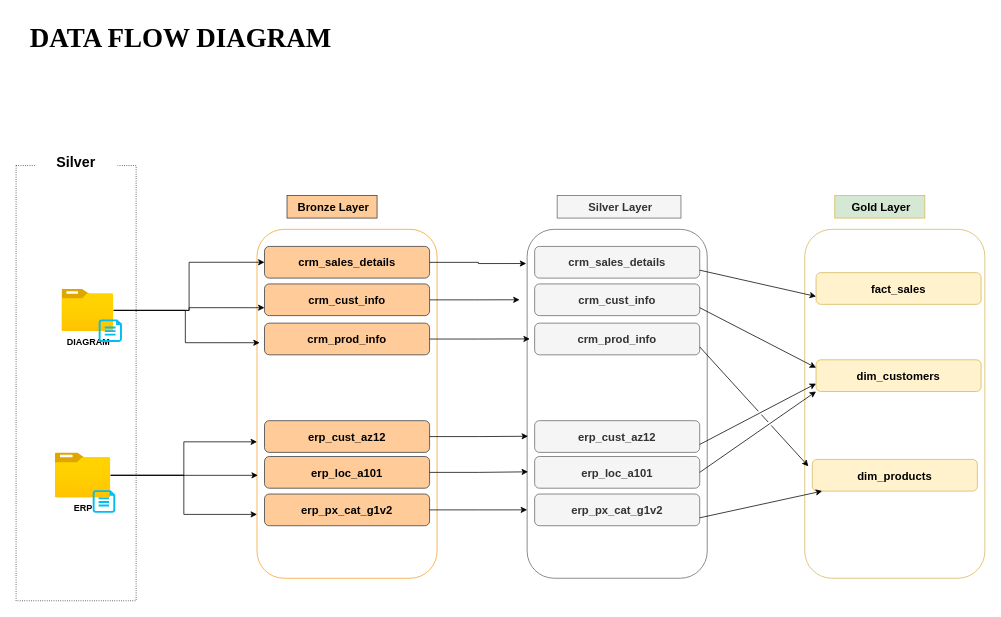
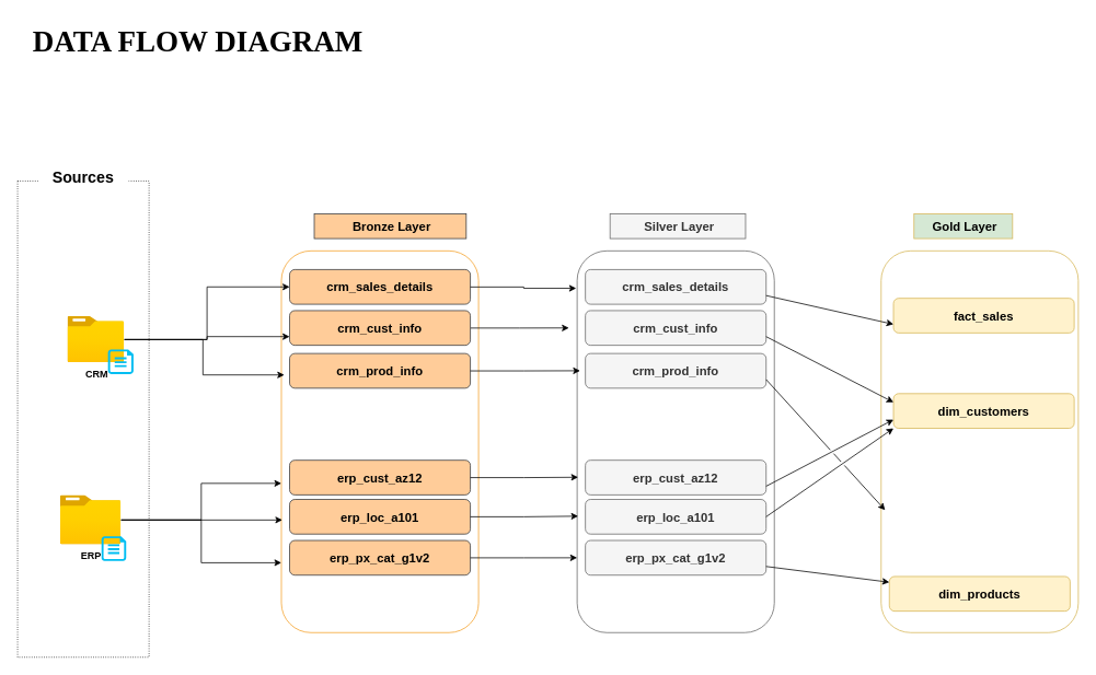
  <mxCell id="0" />
  <mxCell id="1" parent="0" />
- <mxCell id="2" value="&lt;span style=&quot;font-size: 15px;&quot;&gt;&lt;b&gt;&amp;nbsp;Bronze Layer&lt;/b&gt;&lt;/span&gt;" style="rounded=0;whiteSpace=wrap;html=1;fillColor=#ffcc99;strokeColor=#36393d;" parent="1" vertex="1"><mxGeometry x="382" y="260" width="120" height="30" as="geometry" /></mxCell>
+ <mxCell id="2" value="&lt;span style=&quot;font-size: 15px;&quot;&gt;&lt;b&gt;&amp;nbsp;Bronze Layer&lt;/b&gt;&lt;/span&gt;" style="rounded=0;whiteSpace=wrap;html=1;fillColor=#ffcc99;strokeColor=#36393d;" parent="1" vertex="1"><mxGeometry x="382" y="260" width="185" height="30" as="geometry" /></mxCell>
  <mxCell id="3" value="" style="rounded=1;whiteSpace=wrap;html=1;fillColor=none;strokeColor=light-dark(#f5a029, #babdc0);perimeterSpacing=0;" parent="1" vertex="1"><mxGeometry x="342" y="305" width="240" height="465" as="geometry" /></mxCell>
  <mxCell id="4" style="edgeStyle=orthogonalEdgeStyle;rounded=0;orthogonalLoop=1;jettySize=auto;html=1;entryX=0;entryY=0.75;entryDx=0;entryDy=0;" parent="1" source="6" target="14" edge="1"><mxGeometry relative="1" as="geometry" /></mxCell>
  <mxCell id="5" style="edgeStyle=orthogonalEdgeStyle;rounded=0;orthogonalLoop=1;jettySize=auto;html=1;entryX=0;entryY=0.5;entryDx=0;entryDy=0;" parent="1" source="6" target="12" edge="1"><mxGeometry relative="1" as="geometry" /></mxCell>
- <mxCell id="6" value="&lt;b&gt;DIAGRAM&lt;/b&gt;" style="image;aspect=fixed;html=1;points=[];align=center;fontSize=12;image=img/lib/azure2/general/Folder_Blank.svg;" parent="1" vertex="1"><mxGeometry x="82" y="385" width="69" height="56.0" as="geometry" /></mxCell>
+ <mxCell id="6" value="&lt;b&gt;CRM&lt;/b&gt;" style="image;aspect=fixed;html=1;points=[];align=center;fontSize=12;image=img/lib/azure2/general/Folder_Blank.svg;" parent="1" vertex="1"><mxGeometry x="82" y="385" width="69" height="56.0" as="geometry" /></mxCell>
  <mxCell id="7" value="" style="verticalLabelPosition=bottom;html=1;verticalAlign=top;align=center;strokeColor=none;fillColor=#00BEF2;shape=mxgraph.azure.cloud_services_configuration_file;pointerEvents=1;" parent="1" vertex="1"><mxGeometry x="131" y="425" width="31" height="30" as="geometry" /></mxCell>
  <mxCell id="8" value="" style="rounded=0;whiteSpace=wrap;html=1;fillColor=none;dashed=1;dashPattern=1 2;" parent="1" vertex="1"><mxGeometry x="20.93" y="220" width="160" height="580" as="geometry" /></mxCell>
  <mxCell id="9" value="&lt;b&gt;ERP&lt;/b&gt;" style="image;aspect=fixed;html=1;points=[];align=center;fontSize=12;image=img/lib/azure2/general/Folder_Blank.svg;" parent="1" vertex="1"><mxGeometry x="73.07" y="602.75" width="73.93" height="60" as="geometry" /></mxCell>
  <mxCell id="10" value="" style="verticalLabelPosition=bottom;html=1;verticalAlign=top;align=center;strokeColor=none;fillColor=#00BEF2;shape=mxgraph.azure.cloud_services_configuration_file;pointerEvents=1;" parent="1" vertex="1"><mxGeometry x="123.07" y="652.75" width="30" height="30" as="geometry" /></mxCell>
  <mxCell id="11" value="&lt;b&gt;&lt;font face=&quot;Times New Roman&quot; style=&quot;font-size: 36px;&quot;&gt;DATA FLOW DIAGRAM&lt;/font&gt;&lt;/b&gt;" style="text;html=1;align=center;verticalAlign=middle;resizable=0;points=[];autosize=1;strokeColor=none;fillColor=none;" parent="1" vertex="1"><mxGeometry x="24.5" y="20" width="430" height="60" as="geometry" /></mxCell>
  <mxCell id="12" value="&lt;span style=&quot;font-size: 15px;&quot;&gt;&lt;b&gt;crm_sales_details&lt;/b&gt;&lt;/span&gt;" style="rounded=1;whiteSpace=wrap;html=1;fillColor=#ffcc99;strokeColor=#36393d;" parent="1" vertex="1"><mxGeometry x="352" y="327.75" width="220" height="42.25" as="geometry" /></mxCell>
  <mxCell id="13" style="edgeStyle=orthogonalEdgeStyle;rounded=0;orthogonalLoop=1;jettySize=auto;html=1;" parent="1" source="14" edge="1"><mxGeometry relative="1" as="geometry"><mxPoint x="692" y="398.875" as="targetPoint" /></mxGeometry></mxCell>
  <mxCell id="14" value="&lt;span style=&quot;font-size: 15px;&quot;&gt;&lt;b&gt;crm_cust_info&lt;/b&gt;&lt;/span&gt;" style="rounded=1;whiteSpace=wrap;html=1;fillColor=#ffcc99;strokeColor=#36393d;" parent="1" vertex="1"><mxGeometry x="352" y="377.75" width="220" height="42.25" as="geometry" /></mxCell>
  <mxCell id="15" style="edgeStyle=orthogonalEdgeStyle;rounded=0;orthogonalLoop=1;jettySize=auto;html=1;exitX=0.5;exitY=1;exitDx=0;exitDy=0;" parent="1" source="14" target="14" edge="1"><mxGeometry relative="1" as="geometry" /></mxCell>
  <mxCell id="16" value="&lt;span style=&quot;font-size: 15px;&quot;&gt;&lt;b&gt;crm_prod_info&lt;/b&gt;&lt;/span&gt;" style="rounded=1;whiteSpace=wrap;html=1;fillColor=#ffcc99;strokeColor=#36393d;" parent="1" vertex="1"><mxGeometry x="352" y="430" width="220" height="42.25" as="geometry" /></mxCell>
- <mxCell id="17" value="&lt;b&gt;&lt;font style=&quot;font-size: 19px;&quot;&gt;Silver&lt;/font&gt;&lt;/b&gt;" style="rounded=0;whiteSpace=wrap;html=1;strokeColor=none;fontSize=20;glass=0;" parent="1" vertex="1"><mxGeometry x="45.93" y="185" width="110" height="60" as="geometry" /></mxCell>
+ <mxCell id="17" value="&lt;b&gt;&lt;font style=&quot;font-size: 19px;&quot;&gt;Sources&lt;/font&gt;&lt;/b&gt;" style="rounded=0;whiteSpace=wrap;html=1;strokeColor=none;fontSize=20;glass=0;" parent="1" vertex="1"><mxGeometry x="45.93" y="185" width="110" height="60" as="geometry" /></mxCell>
  <mxCell id="18" style="edgeStyle=orthogonalEdgeStyle;rounded=0;orthogonalLoop=1;jettySize=auto;html=1;exitX=0.5;exitY=1;exitDx=0;exitDy=0;" parent="1" source="12" target="12" edge="1"><mxGeometry relative="1" as="geometry" /></mxCell>
  <mxCell id="19" style="edgeStyle=orthogonalEdgeStyle;rounded=0;orthogonalLoop=1;jettySize=auto;html=1;entryX=0.015;entryY=0.325;entryDx=0;entryDy=0;entryPerimeter=0;" parent="1" source="6" target="3" edge="1"><mxGeometry relative="1" as="geometry" /></mxCell>
  <mxCell id="20" value="&lt;span style=&quot;font-size: 15px;&quot;&gt;&lt;b&gt;erp_cust_az12&lt;/b&gt;&lt;/span&gt;" style="rounded=1;whiteSpace=wrap;html=1;fillColor=#ffcc99;strokeColor=#36393d;" parent="1" vertex="1"><mxGeometry x="352" y="560" width="220" height="42.25" as="geometry" /></mxCell>
  <mxCell id="21" value="&lt;span style=&quot;font-size: 15px;&quot;&gt;&lt;b&gt;erp_loc_a101&lt;/b&gt;&lt;/span&gt;" style="rounded=1;whiteSpace=wrap;html=1;fillColor=#ffcc99;strokeColor=#36393d;" parent="1" vertex="1"><mxGeometry x="352" y="607.75" width="220" height="42.25" as="geometry" /></mxCell>
  <mxCell id="22" value="&lt;span style=&quot;font-size: 15px;&quot;&gt;&lt;b&gt;erp_px_cat_g1v2&lt;/b&gt;&lt;/span&gt;" style="rounded=1;whiteSpace=wrap;html=1;fillColor=#ffcc99;strokeColor=#36393d;" parent="1" vertex="1"><mxGeometry x="352" y="657.75" width="220" height="42.25" as="geometry" /></mxCell>
  <mxCell id="23" style="edgeStyle=orthogonalEdgeStyle;rounded=0;orthogonalLoop=1;jettySize=auto;html=1;entryX=0.005;entryY=0.705;entryDx=0;entryDy=0;entryPerimeter=0;" parent="1" source="9" target="3" edge="1"><mxGeometry relative="1" as="geometry" /></mxCell>
  <mxCell id="24" style="edgeStyle=orthogonalEdgeStyle;rounded=0;orthogonalLoop=1;jettySize=auto;html=1;entryX=0;entryY=0.609;entryDx=0;entryDy=0;entryPerimeter=0;" parent="1" source="9" target="3" edge="1"><mxGeometry relative="1" as="geometry" /></mxCell>
  <mxCell id="25" style="edgeStyle=orthogonalEdgeStyle;rounded=0;orthogonalLoop=1;jettySize=auto;html=1;entryX=0;entryY=0.817;entryDx=0;entryDy=0;entryPerimeter=0;" parent="1" source="9" target="3" edge="1"><mxGeometry relative="1" as="geometry" /></mxCell>
  <mxCell id="26" value="&lt;span style=&quot;font-size: 15px;&quot;&gt;&lt;b&gt;&amp;nbsp;Silver Layer&lt;/b&gt;&lt;/span&gt;" style="rounded=0;whiteSpace=wrap;html=1;fillColor=#f5f5f5;strokeColor=#666666;fontColor=#333333;" parent="1" vertex="1"><mxGeometry x="742" y="260" width="165" height="30" as="geometry" /></mxCell>
  <mxCell id="27" value="" style="rounded=1;whiteSpace=wrap;html=1;fillColor=none;strokeColor=#666666;perimeterSpacing=0;fontColor=#333333;" parent="1" vertex="1"><mxGeometry x="702" y="305" width="240" height="465" as="geometry" /></mxCell>
  <mxCell id="28" value="&lt;span style=&quot;font-size: 15px;&quot;&gt;&lt;b&gt;crm_sales_details&lt;/b&gt;&lt;/span&gt;" style="rounded=1;whiteSpace=wrap;html=1;fillColor=#f5f5f5;strokeColor=#666666;fontColor=#333333;" parent="1" vertex="1"><mxGeometry x="712" y="327.75" width="220" height="42.25" as="geometry" /></mxCell>
  <mxCell id="29" value="&lt;span style=&quot;font-size: 15px;&quot;&gt;&lt;b&gt;crm_cust_info&lt;/b&gt;&lt;/span&gt;" style="rounded=1;whiteSpace=wrap;html=1;fillColor=#f5f5f5;strokeColor=#666666;fontColor=#333333;" parent="1" vertex="1"><mxGeometry x="712" y="377.75" width="220" height="42.25" as="geometry" /></mxCell>
  <mxCell id="30" style="edgeStyle=orthogonalEdgeStyle;rounded=0;orthogonalLoop=1;jettySize=auto;html=1;exitX=0.5;exitY=1;exitDx=0;exitDy=0;fillColor=#f5f5f5;strokeColor=#666666;" parent="1" source="29" target="29" edge="1"><mxGeometry relative="1" as="geometry" /></mxCell>
  <mxCell id="31" value="&lt;span style=&quot;font-size: 15px;&quot;&gt;&lt;b&gt;crm_prod_info&lt;/b&gt;&lt;/span&gt;" style="rounded=1;whiteSpace=wrap;html=1;fillColor=#f5f5f5;strokeColor=#666666;fontColor=#333333;" parent="1" vertex="1"><mxGeometry x="712" y="430" width="220" height="42.25" as="geometry" /></mxCell>
  <mxCell id="32" style="edgeStyle=orthogonalEdgeStyle;rounded=0;orthogonalLoop=1;jettySize=auto;html=1;exitX=0.5;exitY=1;exitDx=0;exitDy=0;fillColor=#f5f5f5;strokeColor=#666666;" parent="1" source="28" target="28" edge="1"><mxGeometry relative="1" as="geometry" /></mxCell>
  <mxCell id="33" value="&lt;span style=&quot;font-size: 15px;&quot;&gt;&lt;b&gt;erp_cust_az12&lt;/b&gt;&lt;/span&gt;" style="rounded=1;whiteSpace=wrap;html=1;fillColor=#f5f5f5;strokeColor=#666666;fontColor=#333333;" parent="1" vertex="1"><mxGeometry x="712" y="560" width="220" height="42.25" as="geometry" /></mxCell>
  <mxCell id="34" value="&lt;span style=&quot;font-size: 15px;&quot;&gt;&lt;b&gt;erp_loc_a101&lt;/b&gt;&lt;/span&gt;" style="rounded=1;whiteSpace=wrap;html=1;fillColor=#f5f5f5;strokeColor=#666666;fontColor=#333333;" parent="1" vertex="1"><mxGeometry x="712" y="607.75" width="220" height="42.25" as="geometry" /></mxCell>
  <mxCell id="35" value="&lt;span style=&quot;font-size: 15px;&quot;&gt;&lt;b&gt;erp_px_cat_g1v2&lt;/b&gt;&lt;/span&gt;" style="rounded=1;whiteSpace=wrap;html=1;fillColor=#f5f5f5;strokeColor=#666666;fontColor=#333333;" parent="1" vertex="1"><mxGeometry x="712" y="657.75" width="220" height="42.25" as="geometry" /></mxCell>
  <mxCell id="36" style="edgeStyle=orthogonalEdgeStyle;rounded=0;orthogonalLoop=1;jettySize=auto;html=1;entryX=0.015;entryY=0.314;entryDx=0;entryDy=0;entryPerimeter=0;" parent="1" source="16" target="27" edge="1"><mxGeometry relative="1" as="geometry" /></mxCell>
  <mxCell id="37" style="edgeStyle=orthogonalEdgeStyle;rounded=0;orthogonalLoop=1;jettySize=auto;html=1;entryX=0.005;entryY=0.593;entryDx=0;entryDy=0;entryPerimeter=0;" parent="1" source="20" target="27" edge="1"><mxGeometry relative="1" as="geometry" /></mxCell>
  <mxCell id="38" style="edgeStyle=orthogonalEdgeStyle;rounded=0;orthogonalLoop=1;jettySize=auto;html=1;entryX=0.005;entryY=0.695;entryDx=0;entryDy=0;entryPerimeter=0;" parent="1" source="21" target="27" edge="1"><mxGeometry relative="1" as="geometry" /></mxCell>
  <mxCell id="39" style="edgeStyle=orthogonalEdgeStyle;rounded=0;orthogonalLoop=1;jettySize=auto;html=1;entryX=0;entryY=0.804;entryDx=0;entryDy=0;entryPerimeter=0;" parent="1" source="22" target="27" edge="1"><mxGeometry relative="1" as="geometry" /></mxCell>
  <mxCell id="40" style="edgeStyle=orthogonalEdgeStyle;rounded=0;orthogonalLoop=1;jettySize=auto;html=1;entryX=-0.005;entryY=0.098;entryDx=0;entryDy=0;entryPerimeter=0;" parent="1" source="12" target="27" edge="1"><mxGeometry relative="1" as="geometry" /></mxCell>
  <mxCell id="41" value="&lt;span style=&quot;font-size: 15px;&quot;&gt;&lt;b&gt;&amp;nbsp;Gold Layer&lt;/b&gt;&lt;/span&gt;" style="rounded=0;whiteSpace=wrap;html=1;fillColor=#d5e8d4;strokeColor=#d6b656;" vertex="1" parent="1"><mxGeometry x="1112" y="260" width="120" height="30" as="geometry" /></mxCell>
  <mxCell id="42" value="" style="rounded=1;whiteSpace=wrap;html=1;fillColor=none;strokeColor=#d6b656;perimeterSpacing=0;" vertex="1" parent="1"><mxGeometry x="1072" y="305" width="240" height="465" as="geometry" /></mxCell>
  <mxCell id="43" value="&lt;span style=&quot;font-size: 15px;&quot;&gt;&lt;b&gt;fact_sales&lt;/b&gt;&lt;/span&gt;" style="rounded=1;whiteSpace=wrap;html=1;fillColor=#fff2cc;strokeColor=#d6b656;" vertex="1" parent="1"><mxGeometry x="1087" y="362.75" width="220" height="42.25" as="geometry" /></mxCell>
  <mxCell id="44" value="&lt;span style=&quot;font-size: 15px;&quot;&gt;&lt;b&gt;dim_customers&lt;/b&gt;&lt;/span&gt;" style="rounded=1;whiteSpace=wrap;html=1;fillColor=#fff2cc;strokeColor=#d6b656;" vertex="1" parent="1"><mxGeometry x="1087" y="478.87" width="220" height="42.25" as="geometry" /></mxCell>
  <mxCell id="45" style="edgeStyle=orthogonalEdgeStyle;rounded=0;orthogonalLoop=1;jettySize=auto;html=1;exitX=0.5;exitY=1;exitDx=0;exitDy=0;fillColor=#fff2cc;strokeColor=#d6b656;" edge="1" parent="1" source="44" target="44"><mxGeometry relative="1" as="geometry" /></mxCell>
- <mxCell id="46" value="&lt;span style=&quot;font-size: 15px;&quot;&gt;&lt;b&gt;dim_products&lt;/b&gt;&lt;/span&gt;" style="rounded=1;whiteSpace=wrap;html=1;fillColor=#fff2cc;strokeColor=#d6b656;" vertex="1" parent="1"><mxGeometry x="1082" y="611.62" width="220" height="42.25" as="geometry" /></mxCell>
+ <mxCell id="46" value="&lt;span style=&quot;font-size: 15px;&quot;&gt;&lt;b&gt;dim_products&lt;/b&gt;&lt;/span&gt;" style="rounded=1;whiteSpace=wrap;html=1;fillColor=#fff2cc;strokeColor=#d6b656;" vertex="1" parent="1"><mxGeometry x="1082" y="701.62" width="220" height="42.25" as="geometry" /></mxCell>
  <mxCell id="47" style="edgeStyle=orthogonalEdgeStyle;rounded=0;orthogonalLoop=1;jettySize=auto;html=1;exitX=0.5;exitY=1;exitDx=0;exitDy=0;fillColor=#fff2cc;strokeColor=#d6b656;" edge="1" parent="1" source="43" target="43"><mxGeometry relative="1" as="geometry" /></mxCell>
  <mxCell id="48" value="" style="endArrow=classic;html=1;rounded=0;exitX=1;exitY=0.75;exitDx=0;exitDy=0;entryX=0;entryY=0.75;entryDx=0;entryDy=0;jumpStyle=gap;" edge="1" parent="1" source="28" target="43"><mxGeometry width="50" height="50" relative="1" as="geometry"><mxPoint x="962" y="460" as="sourcePoint" /><mxPoint x="1012" y="410" as="targetPoint" /></mxGeometry></mxCell>
  <mxCell id="49" value="" style="endArrow=classic;html=1;rounded=0;entryX=0;entryY=0.25;entryDx=0;entryDy=0;exitX=1;exitY=0.75;exitDx=0;exitDy=0;jumpStyle=gap;" edge="1" parent="1" source="29" target="44"><mxGeometry width="50" height="50" relative="1" as="geometry"><mxPoint x="952" y="410" as="sourcePoint" /><mxPoint x="1112" y="425" as="targetPoint" /></mxGeometry></mxCell>
  <mxCell id="50" value="" style="endArrow=classic;html=1;rounded=0;exitX=1;exitY=0.75;exitDx=0;exitDy=0;entryX=0;entryY=0.75;entryDx=0;entryDy=0;jumpStyle=gap;" edge="1" parent="1" source="33" target="44"><mxGeometry width="50" height="50" relative="1" as="geometry"><mxPoint x="992" y="540" as="sourcePoint" /><mxPoint x="1142" y="555" as="targetPoint" /></mxGeometry></mxCell>
  <mxCell id="51" value="" style="endArrow=classic;html=1;rounded=0;exitX=1;exitY=0.5;exitDx=0;exitDy=0;entryX=0;entryY=1;entryDx=0;entryDy=0;jumpStyle=gap;" edge="1" parent="1" source="34" target="44"><mxGeometry width="50" height="50" relative="1" as="geometry"><mxPoint x="992" y="600" as="sourcePoint" /><mxPoint x="1142" y="615" as="targetPoint" /></mxGeometry></mxCell>
  <mxCell id="52" value="" style="endArrow=classic;html=1;rounded=0;exitX=1;exitY=0.75;exitDx=0;exitDy=0;jumpStyle=gap;" edge="1" parent="1" source="35" target="46"><mxGeometry width="50" height="50" relative="1" as="geometry"><mxPoint x="992" y="670" as="sourcePoint" /><mxPoint x="1142" y="685" as="targetPoint" /></mxGeometry></mxCell>
  <mxCell id="53" value="" style="endArrow=classic;html=1;rounded=0;exitX=1;exitY=0.75;exitDx=0;exitDy=0;entryX=0.02;entryY=0.679;entryDx=0;entryDy=0;entryPerimeter=0;jumpStyle=gap;" edge="1" parent="1" source="31" target="42"><mxGeometry width="50" height="50" relative="1" as="geometry"><mxPoint x="992" y="470" as="sourcePoint" /><mxPoint x="1142" y="485" as="targetPoint" /></mxGeometry></mxCell>
